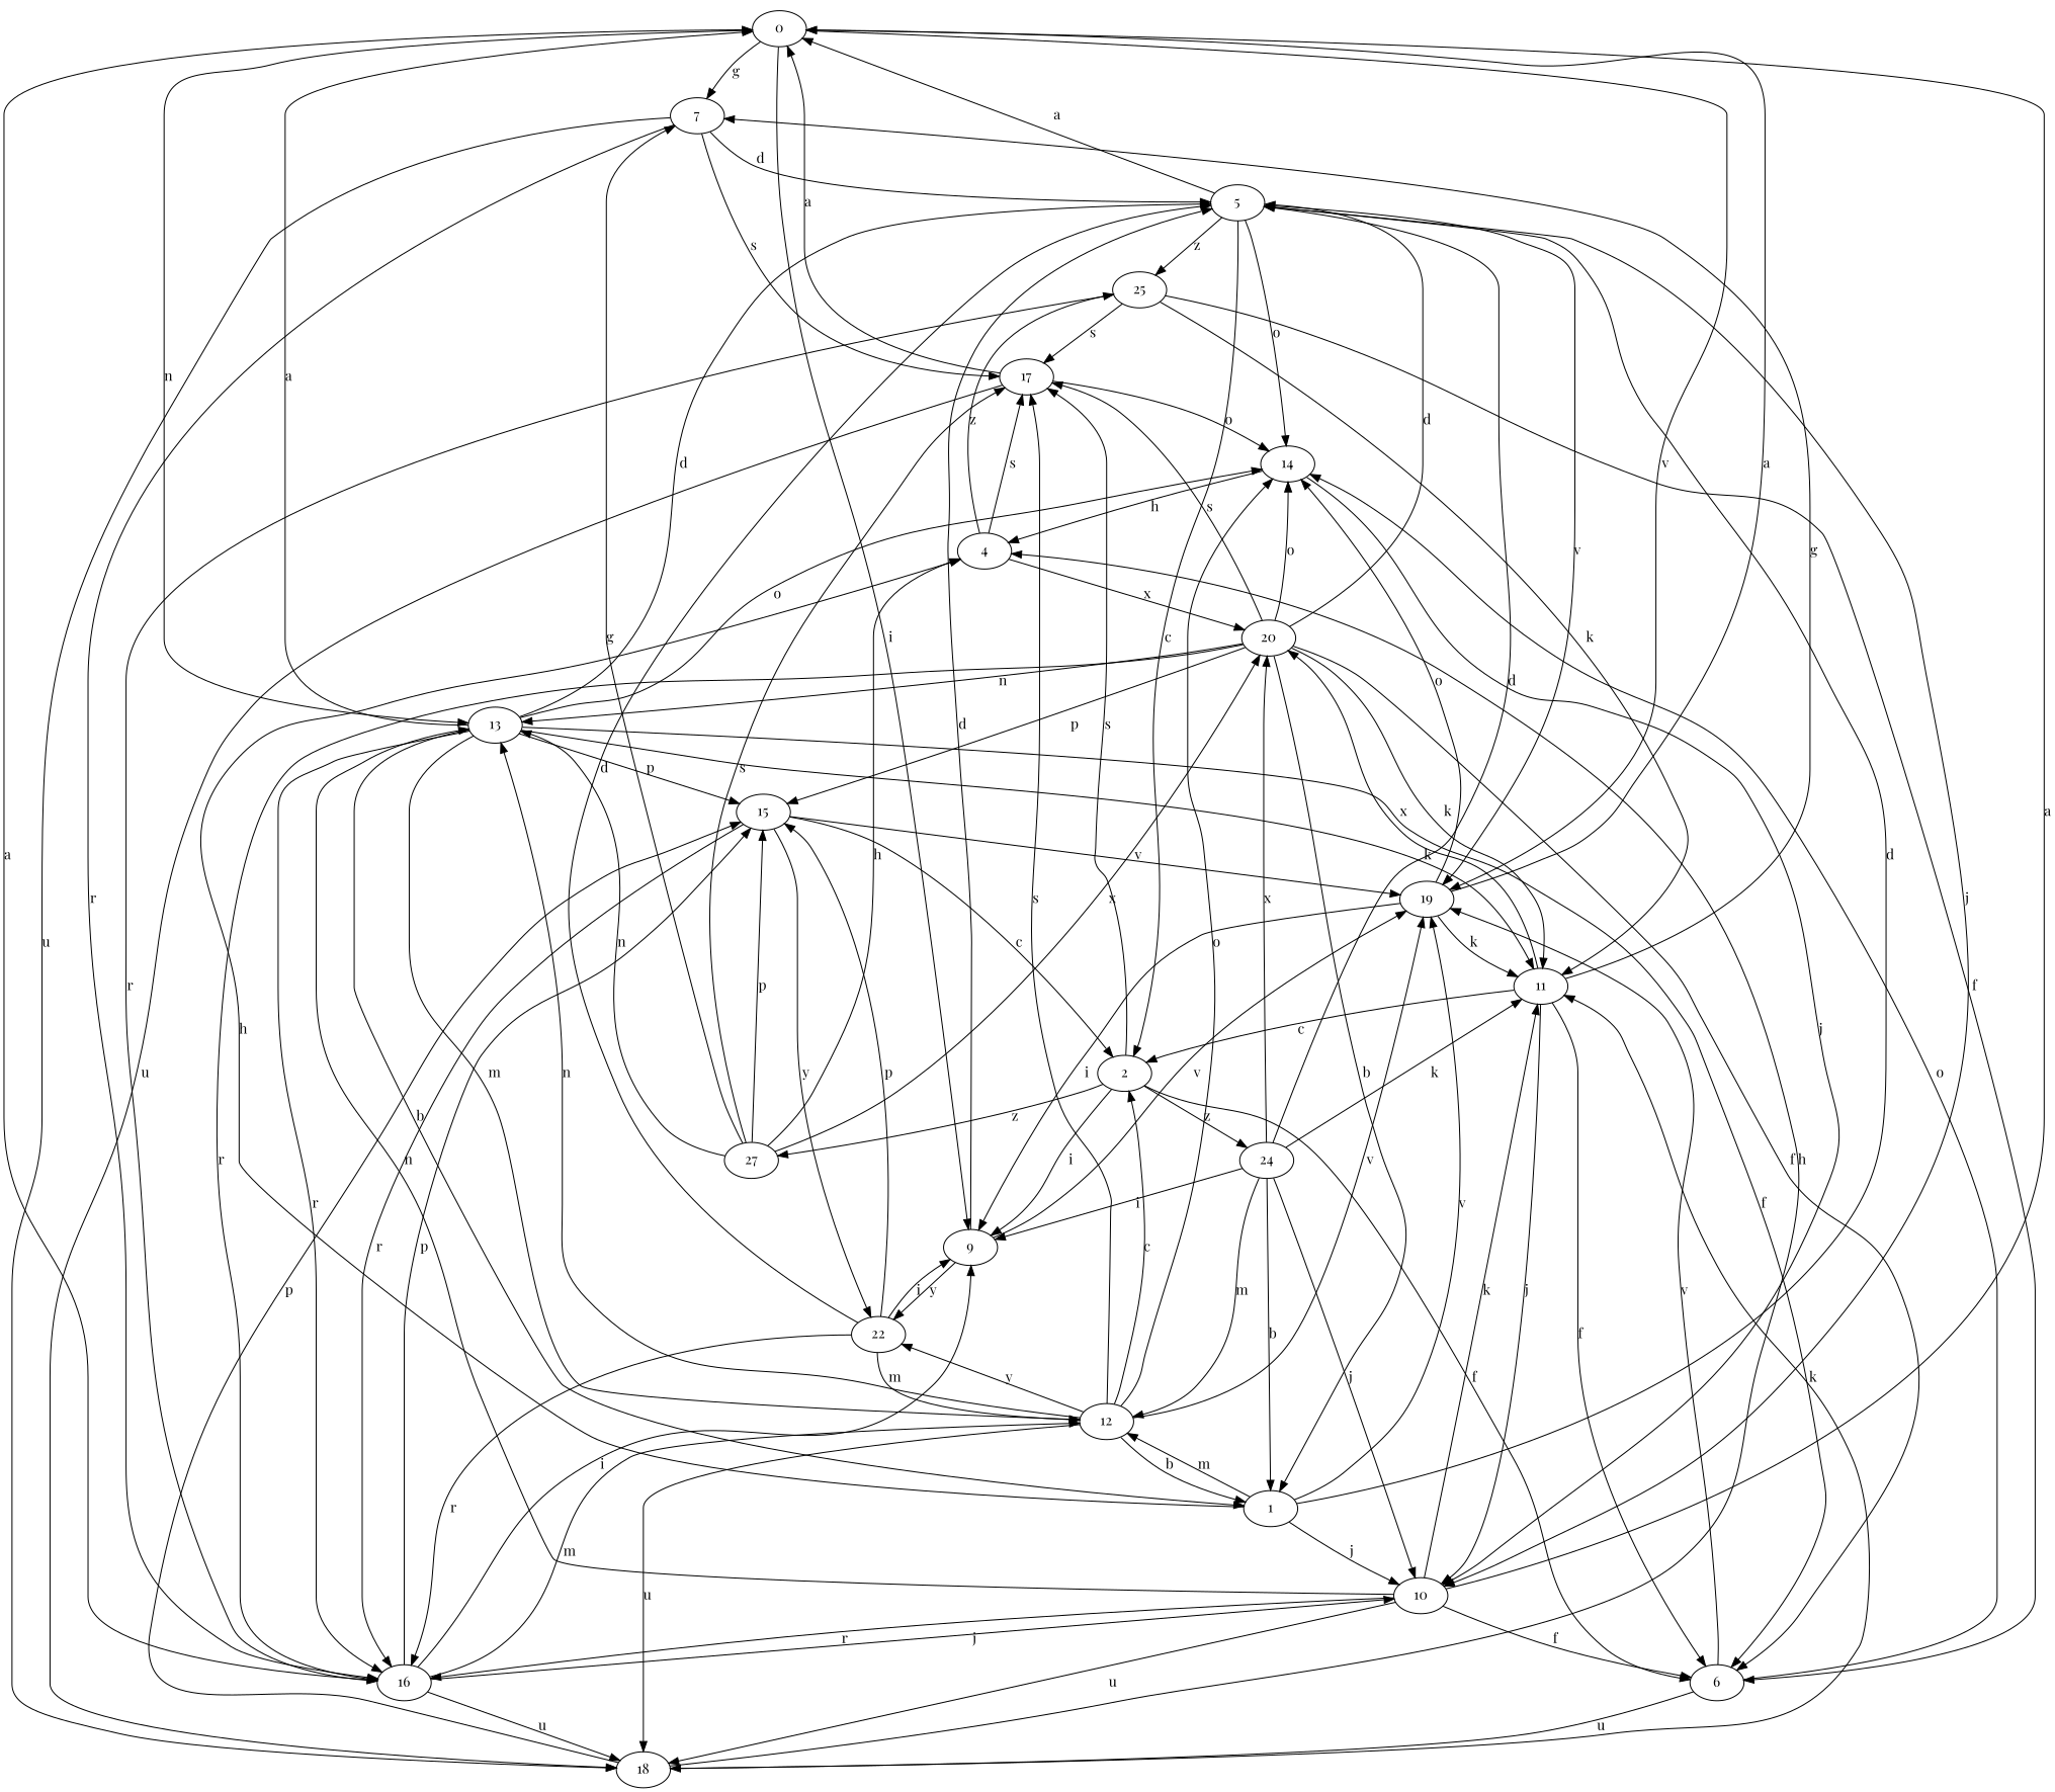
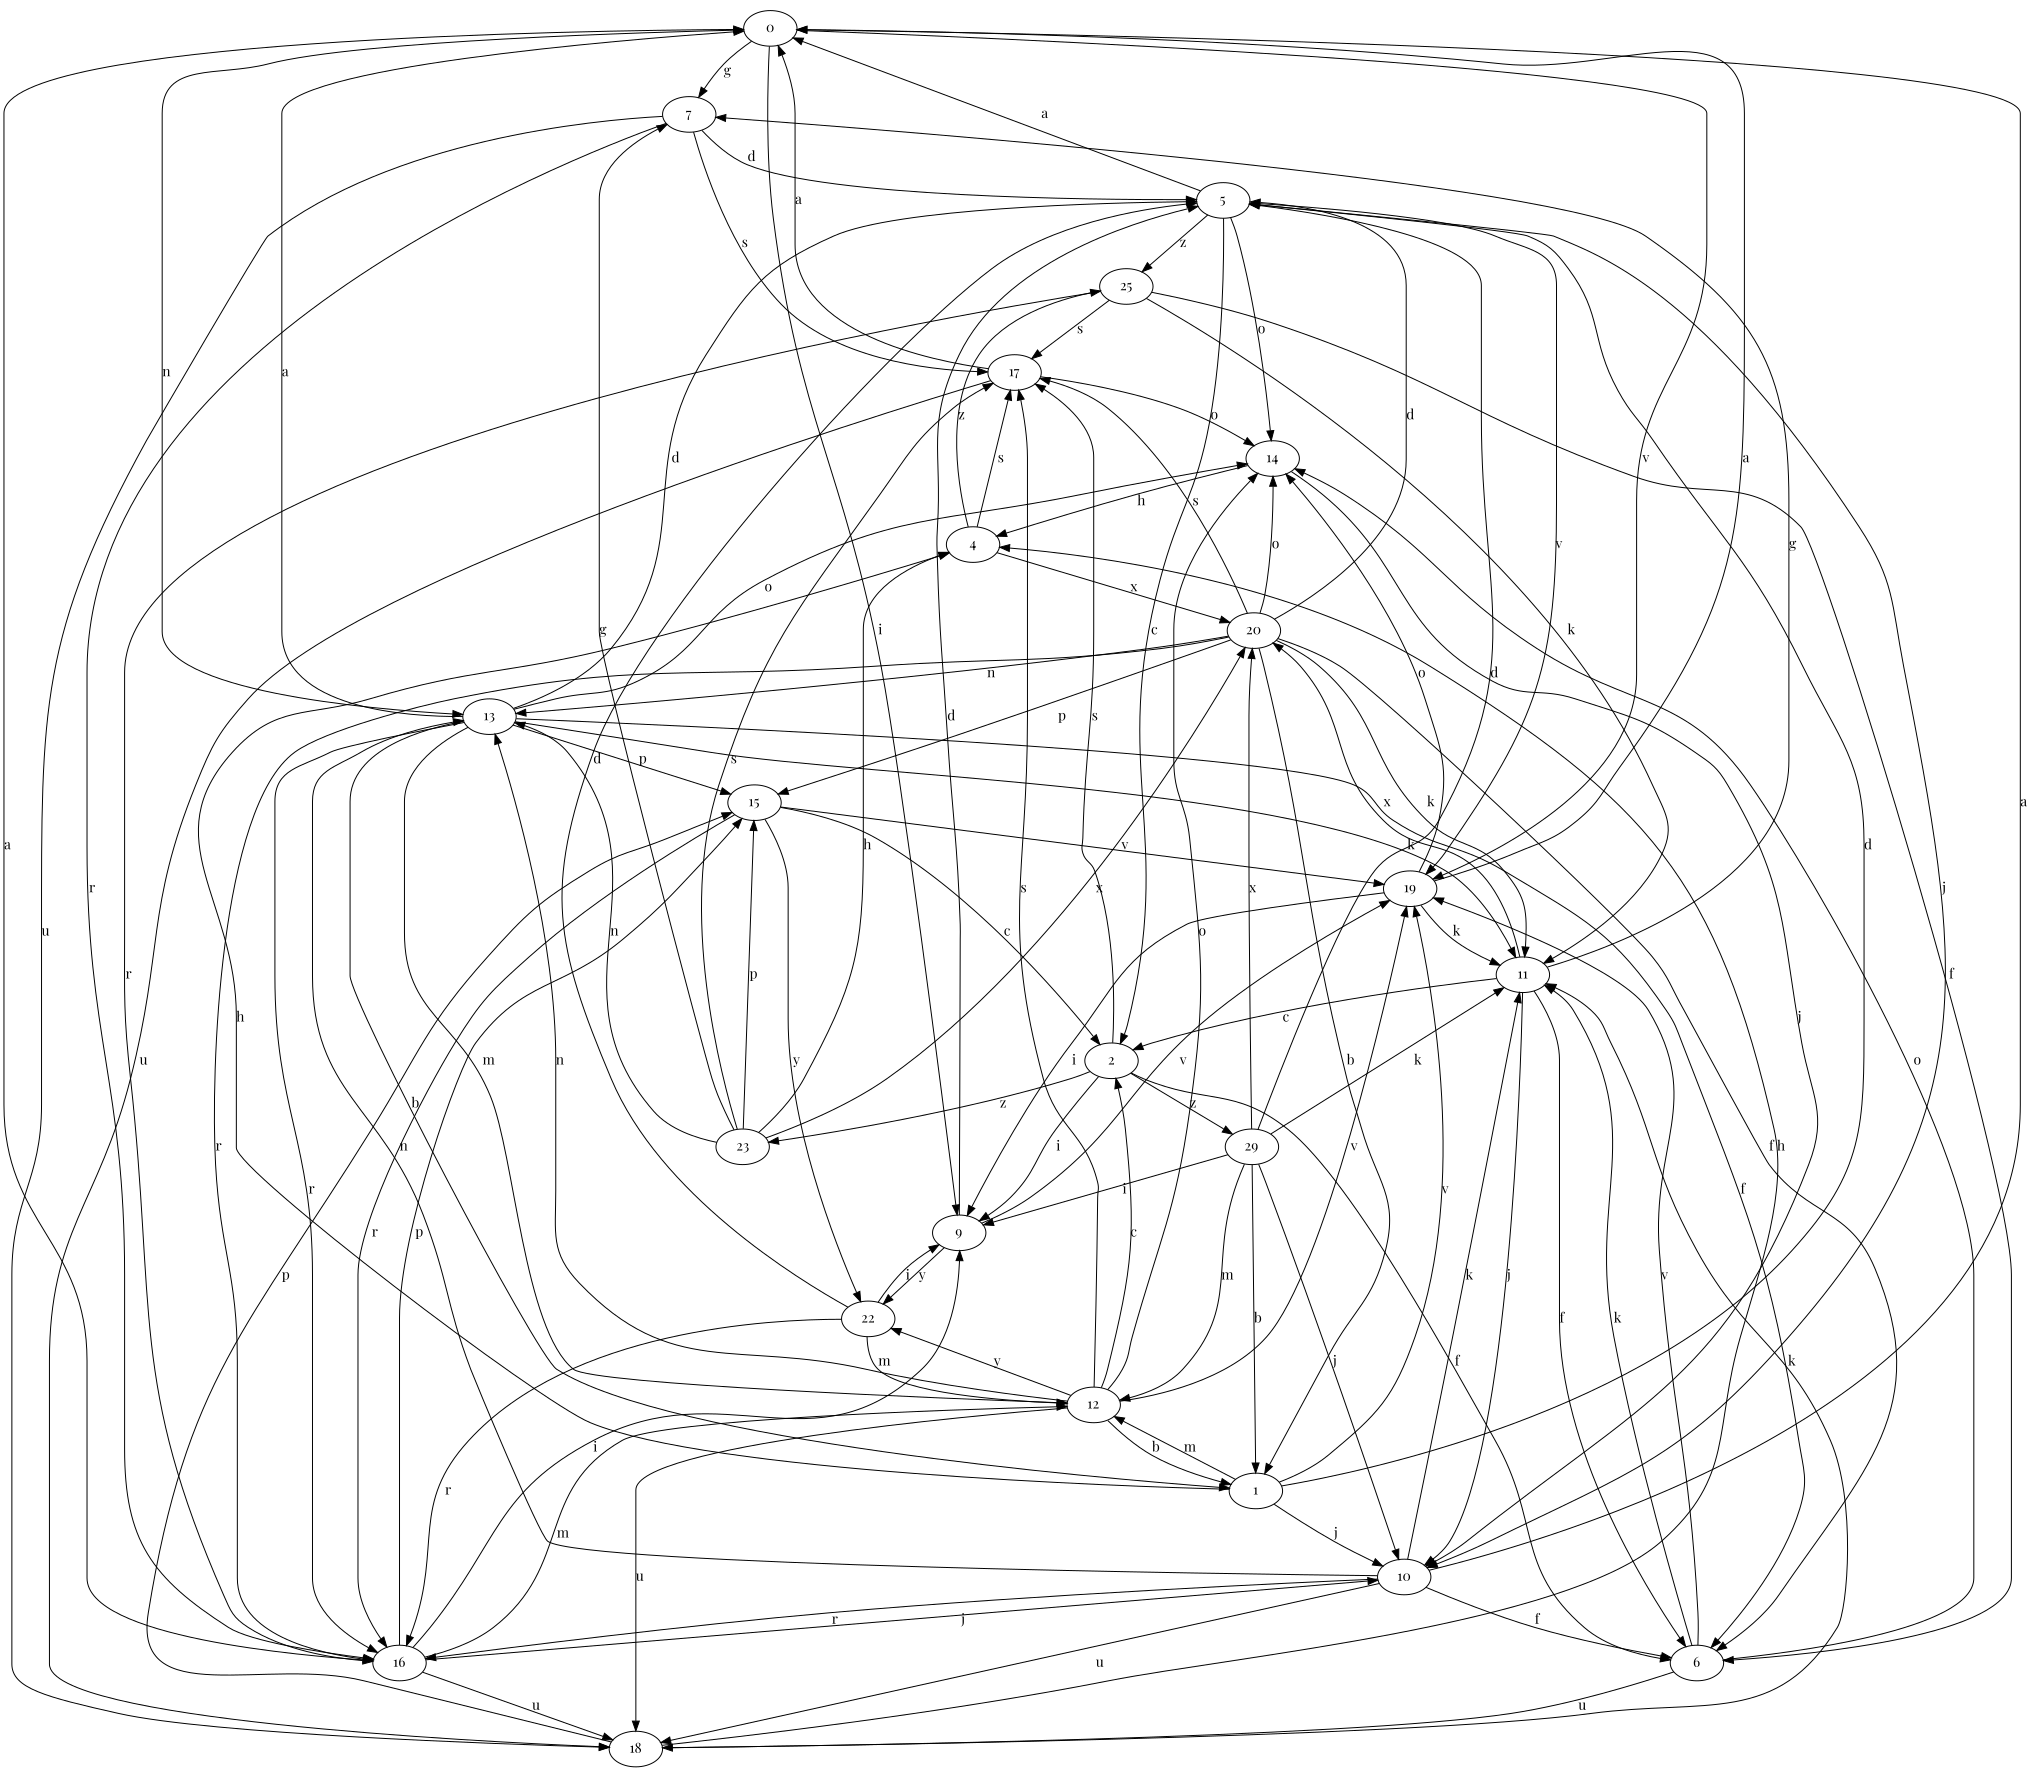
  strict digraph {
    fontname="Playfair Display"
    node [fontname="Playfair Display"]
    edge [fontname="Playfair Display"]
    0
    7
    9
    13
    19
    5
    17
    18
    16
    22
    1
    12
    6
    14
    11
    15
    n17 [label=4]
    10
    2
    25
    20
-   23 [label=27]
-   24
+   23
+   24 [label=29]
    0 -> 7 [label=g]
    0 -> 9 [label=i]
    0 -> 13 [label=n]
    0 -> 19 [label=v]
    7 -> 5 [label=d]
    7 -> 17 [label=s]
    7 -> 18 [label=u]
    7 -> 16 [label=r]
    9 -> 19 [label=v]
    9 -> 5 [label=d]
    9 -> 22 [label=y]
    13 -> 0 [label=a]
    13 -> 5 [label=d]
    13 -> 16 [label=r]
    13 -> 1 [label=b]
    13 -> 12 [label=m]
    13 -> 6 [label=f]
    13 -> 14 [label=o]
    13 -> 11 [label=k]
    13 -> 15 [label=p]
    19 -> 0 [label=a]
    19 -> 9 [label=i]
    19 -> 14 [label=o]
    19 -> 11 [label=k]
    5 -> 0 [label=a]
    5 -> 19 [label=v]
    5 -> 14 [label=o]
    5 -> 10 [label=j]
    5 -> 2 [label=c]
    5 -> 25 [label=z]
    17 -> 0 [label=a]
    17 -> 18 [label=u]
    17 -> 14 [label=o]
    18 -> 11 [label=k]
    18 -> 15 [label=p]
    18 -> n17 [label=h]
    16 -> 0 [label=a]
    16 -> 9 [label=i]
    16 -> 18 [label=u]
    16 -> 12 [label=m]
    16 -> 15 [label=p]
    16 -> 10 [label=j]
    22 -> 9 [label=i]
    22 -> 5 [label=d]
    22 -> 16 [label=r]
    22 -> 12 [label=m]
-   22 -> 15 [label=p]
    1 -> 19 [label=v]
    1 -> 5 [label=d]
    1 -> 12 [label=m]
    1 -> n17 [label=h]
    1 -> 10 [label=j]
    12 -> 13 [label=n]
    12 -> 19 [label=v]
    12 -> 17 [label=s]
    12 -> 18 [label=u]
    12 -> 22 [label=y]
    12 -> 1 [label=b]
    12 -> 14 [label=o]
    12 -> 2 [label=c]
    6 -> 19 [label=v]
    6 -> 18 [label=u]
    6 -> 14 [label=o]
+   6 -> 11 [label=k]
    14 -> n17 [label=h]
    14 -> 10 [label=j]
    11 -> 7 [label=g]
    11 -> 6 [label=f]
    11 -> 10 [label=j]
    11 -> 2 [label=c]
    11 -> 20 [label=x]
    15 -> 19 [label=v]
    15 -> 16 [label=r]
    15 -> 22 [label=y]
    15 -> 2 [label=c]
    n17 -> 17 [label=s]
    n17 -> 25 [label=z]
    n17 -> 20 [label=x]
    10 -> 0 [label=a]
    10 -> 13 [label=n]
    10 -> 18 [label=u]
    10 -> 16 [label=r]
    10 -> 6 [label=f]
    10 -> 11 [label=k]
    2 -> 9 [label=i]
    2 -> 17 [label=s]
    2 -> 6 [label=f]
    2 -> 23 [label=z]
    2 -> 24 [label=z]
    25 -> 17 [label=s]
    25 -> 16 [label=r]
    25 -> 6 [label=f]
    25 -> 11 [label=k]
    20 -> 13 [label=n]
    20 -> 5 [label=d]
    20 -> 17 [label=s]
    20 -> 16 [label=r]
    20 -> 1 [label=b]
    20 -> 6 [label=f]
    20 -> 14 [label=o]
    20 -> 11 [label=k]
    20 -> 15 [label=p]
    23 -> 7 [label=g]
    23 -> 13 [label=n]
    23 -> 17 [label=s]
    23 -> 15 [label=p]
    23 -> n17 [label=h]
    23 -> 20 [label=x]
    24 -> 9 [label=i]
    24 -> 5 [label=d]
    24 -> 1 [label=b]
    24 -> 12 [label=m]
    24 -> 11 [label=k]
    24 -> 10 [label=j]
    24 -> 20 [label=x]
  }
